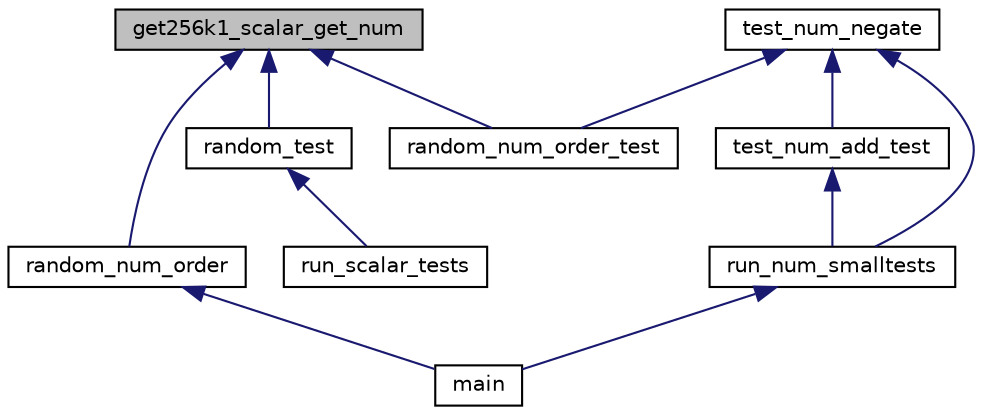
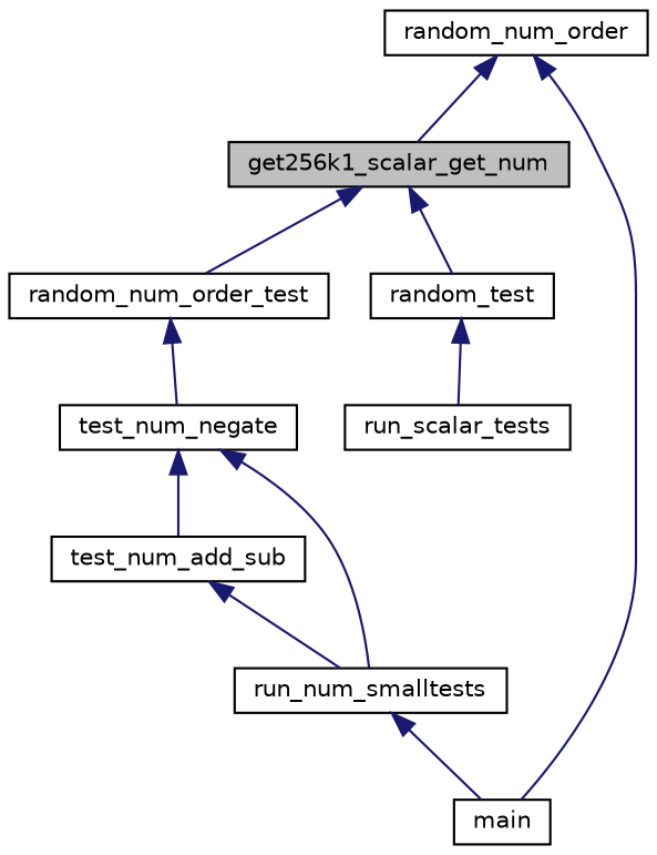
  digraph {
    fontname="DejaVu Sans"
    rankdir=TB
    node [color=black fillcolor=white fontname="DejaVu Sans" fontsize=10 shape=record style=filled]
    edge [color=midnightblue dir=back fontname="DejaVu Sans" fontsize=10 labelfontname=Helvetica labelfontsize=10 style=solid]
    n1 [fillcolor=grey75 fontcolor=black height=0.2 label=get256k1_scalar_get_num width=0.4]
    n2 [height=0.2 label=random_num_order_test width=0.4]
    n3 [height=0.2 label=random_num_order width=0.4]
    n4 [height=0.2 label=random_test width=0.4]
    n5 [height=0.2 label=test_num_negate width=0.4]
    n6 [height=0.2 label=main width=0.4]
    n7 [height=0.2 label=run_scalar_tests width=0.4]
-   n8 [height=0.2 label=test_num_add_test width=0.4]
+   n8 [height=0.2 label=test_num_add_sub width=0.4]
    n9 [height=0.2 label=run_num_smalltests width=0.4]
    n1 -> n2
-   n1 -> n3
+   n3 -> n1
    n1 -> n4
-   n5 -> n2
+   n2 -> n5
    n3 -> n6
    n4 -> n7
    n5 -> n8
    n5 -> n9
    n8 -> n9
    n9 -> n6
  }
